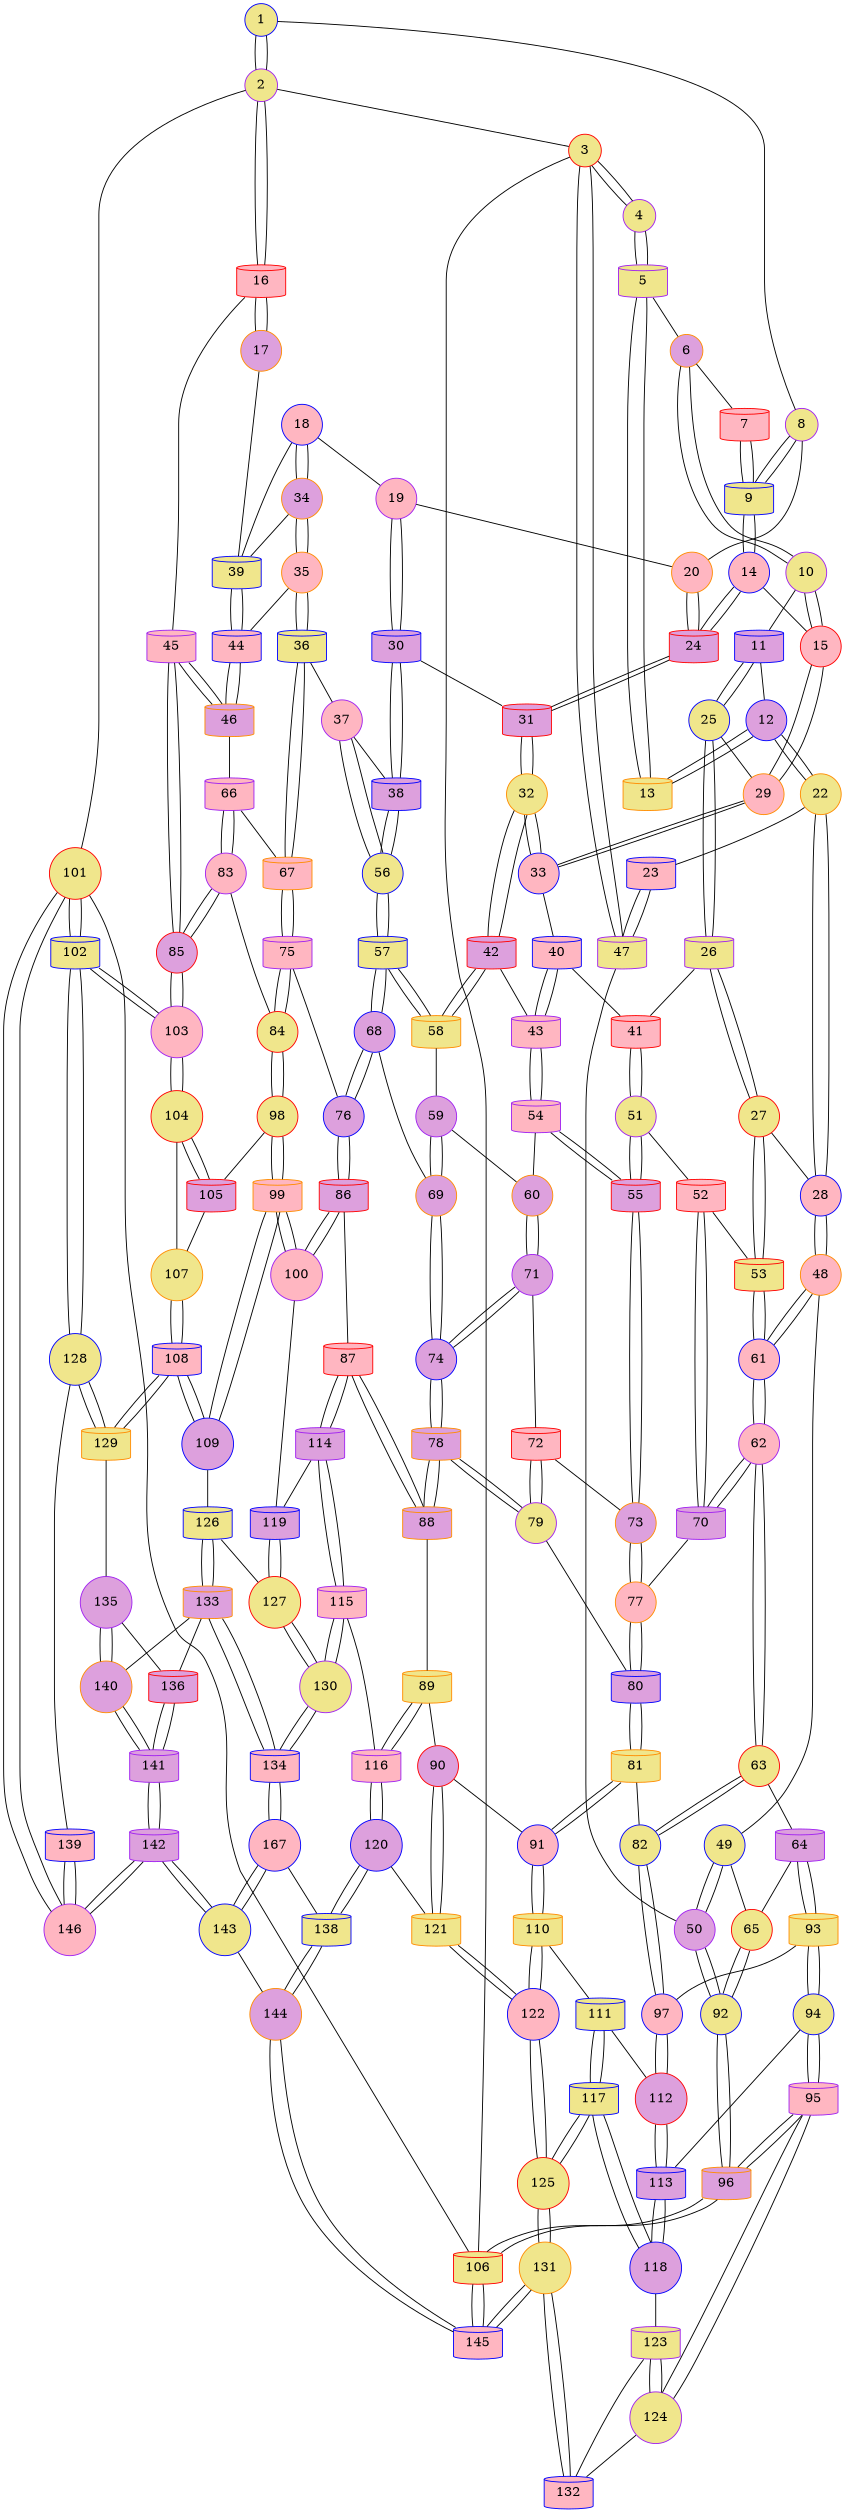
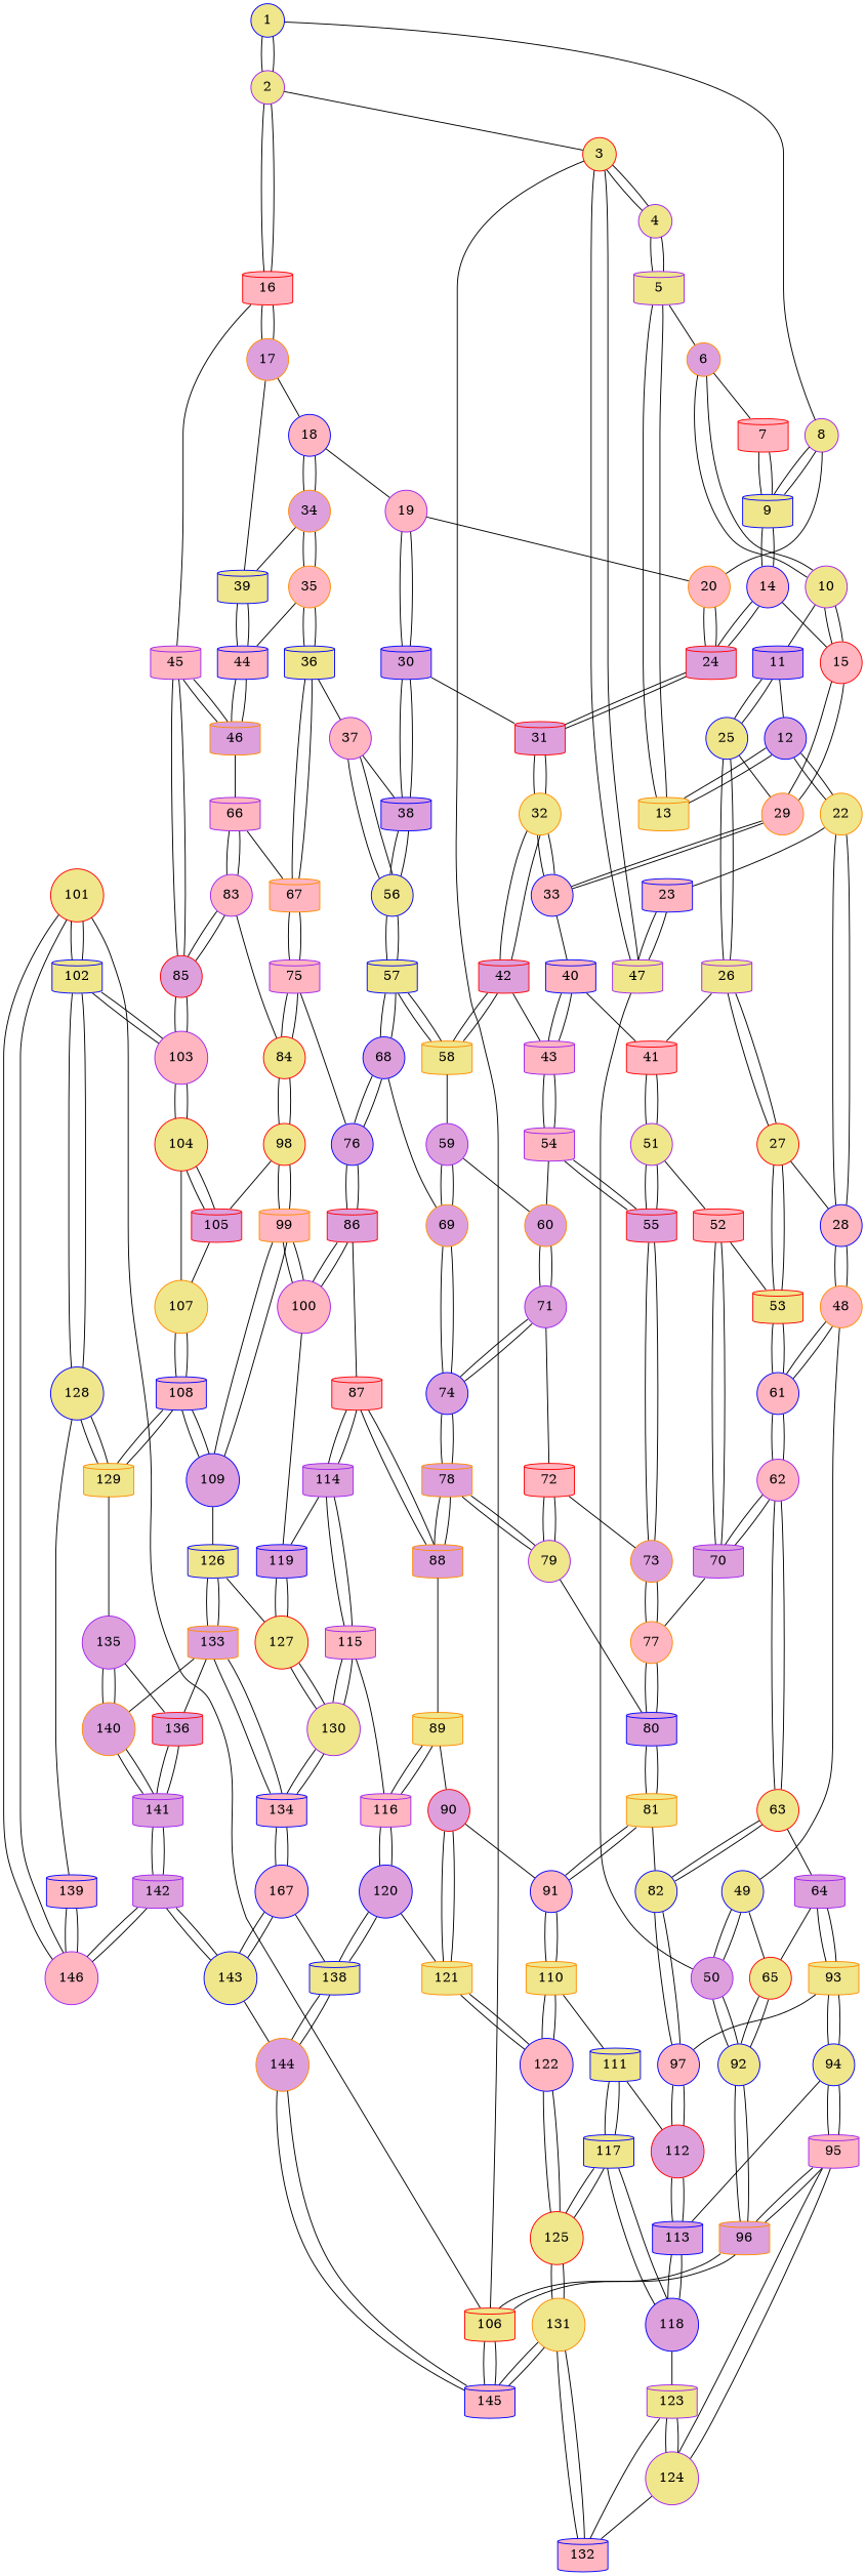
  graph {
    node [color=blue fillcolor=khaki shape=circle style=filled]
    2 [color=purple]
    1
    8 [color=purple]
    3 [color=red]
    16 [color=red fillcolor=lightpink shape=cylinder]
    101 [color=red]
    9 [shape=cylinder]
    20 [color=darkorange fillcolor=lightpink]
    4 [color=purple]
    47 [color=purple shape=cylinder]
    106 [color=red shape=cylinder]
    17 [color=darkorange fillcolor=plum]
    45 [color=purple fillcolor=lightpink shape=cylinder]
    102 [shape=cylinder]
    146 [color=purple fillcolor=lightpink]
    5 [color=purple shape=cylinder]
    50 [color=purple fillcolor=plum]
    145 [fillcolor=lightpink shape=cylinder]
    6 [color=darkorange fillcolor=plum]
    13 [color=darkorange shape=cylinder]
    7 [color=red fillcolor=lightpink shape=cylinder]
    10 [color=purple]
    11 [fillcolor=plum shape=cylinder]
    15 [color=red fillcolor=lightpink]
    14 [fillcolor=lightpink]
    24 [color=red fillcolor=plum shape=cylinder]
    12 [fillcolor=plum]
    25
    29 [color=darkorange fillcolor=lightpink]
    22 [color=darkorange]
    26 [color=purple shape=cylinder]
    23 [fillcolor=lightpink shape=cylinder]
    28 [fillcolor=lightpink]
    31 [color=red fillcolor=plum shape=cylinder]
    33 [fillcolor=lightpink]
    18 [fillcolor=lightpink]
    39 [shape=cylinder]
    46 [color=darkorange fillcolor=plum shape=cylinder]
    85 [color=red fillcolor=plum]
    19 [color=purple fillcolor=lightpink]
    34 [color=darkorange fillcolor=plum]
    44 [fillcolor=lightpink shape=cylinder]
    30 [fillcolor=plum shape=cylinder]
    35 [color=darkorange fillcolor=lightpink]
    38 [fillcolor=plum shape=cylinder]
    48 [color=darkorange fillcolor=lightpink]
    32 [color=darkorange]
    27 [color=red]
    41 [color=red fillcolor=lightpink shape=cylinder]
    53 [color=red shape=cylinder]
    51 [color=purple]
    61 [fillcolor=lightpink]
    49
    40 [fillcolor=lightpink shape=cylinder]
    56
    42 [color=red fillcolor=plum shape=cylinder]
    43 [color=purple fillcolor=lightpink shape=cylinder]
    58 [color=darkorange shape=cylinder]
    36 [shape=cylinder]
    37 [color=purple fillcolor=lightpink]
    67 [color=darkorange fillcolor=lightpink shape=cylinder]
    75 [color=purple fillcolor=lightpink shape=cylinder]
    57 [shape=cylinder]
    54 [color=purple fillcolor=lightpink shape=cylinder]
    52 [color=red fillcolor=lightpink shape=cylinder]
    55 [color=red fillcolor=plum shape=cylinder]
    59 [color=purple fillcolor=plum]
    60 [color=darkorange fillcolor=plum]
    66 [color=purple fillcolor=lightpink shape=cylinder]
    103 [color=purple fillcolor=lightpink]
    83 [color=purple fillcolor=lightpink]
    92
    65 [color=red]
    62 [color=purple fillcolor=lightpink]
    96 [color=darkorange fillcolor=plum shape=cylinder]
    70 [color=purple fillcolor=plum shape=cylinder]
    73 [color=darkorange fillcolor=plum]
    77 [color=darkorange fillcolor=lightpink]
    71 [color=purple fillcolor=plum]
    68 [fillcolor=plum]
    69 [color=darkorange fillcolor=plum]
    76 [fillcolor=plum]
    74 [fillcolor=plum]
    72 [color=red fillcolor=lightpink shape=cylinder]
    63 [color=red]
    64 [color=purple fillcolor=plum shape=cylinder]
    82
    93 [color=darkorange shape=cylinder]
    97 [fillcolor=lightpink]
    94
    84 [color=red]
    86 [color=red fillcolor=plum shape=cylinder]
    78 [color=darkorange fillcolor=plum shape=cylinder]
    80 [fillcolor=plum shape=cylinder]
    79 [color=purple]
    88 [color=darkorange fillcolor=plum shape=cylinder]
    98 [color=red]
    87 [color=red fillcolor=lightpink shape=cylinder]
    100 [color=purple fillcolor=lightpink]
    81 [color=darkorange shape=cylinder]
    89 [color=darkorange shape=cylinder]
    91 [fillcolor=lightpink]
    110 [color=darkorange shape=cylinder]
    112 [color=red fillcolor=plum]
    99 [color=darkorange fillcolor=lightpink shape=cylinder]
    105 [color=red fillcolor=plum shape=cylinder]
    104 [color=red]
    114 [color=purple fillcolor=plum shape=cylinder]
    119 [fillcolor=plum shape=cylinder]
    115 [color=purple fillcolor=lightpink shape=cylinder]
    90 [color=red fillcolor=plum]
    116 [color=purple fillcolor=lightpink shape=cylinder]
    121 [color=darkorange shape=cylinder]
    120 [fillcolor=plum]
    122 [fillcolor=lightpink]
    111 [shape=cylinder]
    95 [color=purple fillcolor=lightpink shape=cylinder]
    113 [fillcolor=plum shape=cylinder]
    124 [color=purple]
    118 [fillcolor=plum]
    132 [fillcolor=lightpink shape=cylinder]
    109 [fillcolor=plum]
    107 [color=darkorange]
    126 [shape=cylinder]
    127 [color=red]
    128
    129 [color=darkorange shape=cylinder]
    139 [fillcolor=lightpink shape=cylinder]
    108 [fillcolor=lightpink shape=cylinder]
    135 [color=purple fillcolor=plum]
    133 [color=darkorange fillcolor=plum shape=cylinder]
    117 [shape=cylinder]
    125 [color=red]
    123 [color=purple shape=cylinder]
    130 [color=purple]
    134 [fillcolor=lightpink shape=cylinder]
    138 [shape=cylinder]
    131 [color=darkorange]
    144 [color=darkorange fillcolor=plum]
    136 [color=red fillcolor=plum shape=cylinder]
    140 [color=darkorange fillcolor=plum]
    n142 [fillcolor=lightpink label=167]
    141 [color=purple fillcolor=plum shape=cylinder]
    143
    142 [color=purple fillcolor=plum shape=cylinder]
    2 -- 3
    2 -- 16
    2 -- 16
-   2 -- 101
    1 -- 2
    1 -- 2
    1 -- 8
    8 -- 9
    8 -- 9
    8 -- 20
    3 -- 4
    3 -- 4
    3 -- 47
    3 -- 47
    3 -- 106
    16 -- 17
    16 -- 17
    16 -- 45
    101 -- 106
    101 -- 102
    101 -- 102
    101 -- 146
    101 -- 146
    9 -- 14
    9 -- 14
    20 -- 24
    20 -- 24
    4 -- 5
    4 -- 5
    47 -- 50
    106 -- 145
    106 -- 145
-   39 -- 18
+   17 -- 18
    17 -- 39
    45 -- 46
    45 -- 46
    45 -- 85
    45 -- 85
    102 -- 103
    102 -- 103
    102 -- 128
    102 -- 128
    5 -- 6
    5 -- 13
    5 -- 13
    50 -- 92
    50 -- 92
    6 -- 7
    6 -- 10
    6 -- 10
    7 -- 9
    7 -- 9
    10 -- 11
    10 -- 15
    10 -- 15
    11 -- 12
    11 -- 25
    11 -- 25
    15 -- 29
    15 -- 29
    14 -- 15
    14 -- 24
    14 -- 24
    24 -- 31
    24 -- 31
    12 -- 13
    12 -- 13
    12 -- 22
    12 -- 22
    25 -- 29
    25 -- 26
    25 -- 26
    29 -- 33
    29 -- 33
    22 -- 23
    22 -- 28
    22 -- 28
    26 -- 27
    26 -- 27
    26 -- 41
    23 -- 47
    23 -- 47
    28 -- 48
    28 -- 48
    31 -- 32
    31 -- 32
    33 -- 40
    18 -- 19
    18 -- 34
    18 -- 34
    39 -- 44
    39 -- 44
    46 -- 66
    85 -- 103
    85 -- 103
    19 -- 20
    19 -- 30
    19 -- 30
    34 -- 39
    34 -- 35
    34 -- 35
    44 -- 46
    44 -- 46
    30 -- 31
    30 -- 38
    30 -- 38
    35 -- 44
    35 -- 36
    35 -- 36
    38 -- 56
    38 -- 56
    48 -- 61
    48 -- 61
    48 -- 49
    32 -- 33
    32 -- 33
    32 -- 42
    32 -- 42
    27 -- 28
    27 -- 53
    27 -- 53
    41 -- 51
    41 -- 51
    53 -- 61
    53 -- 61
    51 -- 52
    51 -- 55
    51 -- 55
    61 -- 62
    61 -- 62
    49 -- 50
    49 -- 50
    49 -- 65
    40 -- 41
    40 -- 43
    40 -- 43
    56 -- 57
    56 -- 57
    42 -- 43
    42 -- 58
    42 -- 58
    43 -- 54
    43 -- 54
    58 -- 59
    36 -- 37
    36 -- 67
    36 -- 67
    37 -- 38
    37 -- 56
    37 -- 56
    67 -- 75
    67 -- 75
    75 -- 76
    75 -- 84
    75 -- 84
    57 -- 58
    57 -- 58
    57 -- 68
    57 -- 68
    54 -- 55
    54 -- 55
    54 -- 60
    52 -- 53
    52 -- 70
    52 -- 70
    55 -- 73
    55 -- 73
    59 -- 60
    59 -- 69
    59 -- 69
    60 -- 71
    60 -- 71
    66 -- 67
    66 -- 83
    66 -- 83
    103 -- 104
    103 -- 104
    83 -- 85
    83 -- 85
    83 -- 84
    92 -- 96
    92 -- 96
    65 -- 92
    65 -- 92
    62 -- 70
    62 -- 70
    62 -- 63
    62 -- 63
    96 -- 106
    96 -- 106
    70 -- 77
    73 -- 77
    73 -- 77
    77 -- 80
    77 -- 80
    71 -- 74
    71 -- 74
    71 -- 72
    68 -- 69
    68 -- 76
    68 -- 76
    69 -- 74
    69 -- 74
    76 -- 86
    76 -- 86
    74 -- 78
    74 -- 78
    72 -- 73
    72 -- 79
    72 -- 79
    63 -- 64
    63 -- 82
    63 -- 82
    64 -- 65
    64 -- 93
    64 -- 93
    82 -- 97
    82 -- 97
    93 -- 97
    93 -- 94
    93 -- 94
    97 -- 112
    97 -- 112
    94 -- 95
    94 -- 95
    94 -- 113
    84 -- 98
    84 -- 98
    86 -- 87
    86 -- 100
    86 -- 100
    78 -- 79
    78 -- 79
    78 -- 88
    78 -- 88
    80 -- 81
    80 -- 81
    79 -- 80
    88 -- 89
    98 -- 99
    98 -- 99
    98 -- 105
    87 -- 88
    87 -- 88
    87 -- 114
    87 -- 114
    100 -- 119
    81 -- 82
    81 -- 91
    81 -- 91
    89 -- 90
    89 -- 116
    89 -- 116
    91 -- 110
    91 -- 110
    110 -- 122
    110 -- 122
    110 -- 111
    112 -- 113
    112 -- 113
    99 -- 100
    99 -- 100
    99 -- 109
    99 -- 109
    105 -- 107
    104 -- 105
    104 -- 105
    104 -- 107
    114 -- 119
    114 -- 115
    114 -- 115
    119 -- 127
    119 -- 127
    115 -- 116
    115 -- 130
    115 -- 130
    90 -- 91
    90 -- 121
    90 -- 121
    116 -- 120
    116 -- 120
    121 -- 122
    121 -- 122
    120 -- 121
    120 -- 138
    120 -- 138
    122 -- 125
    122 -- 125
    111 -- 112
    111 -- 117
    111 -- 117
    95 -- 96
    95 -- 96
    95 -- 124
    95 -- 124
    113 -- 118
    113 -- 118
    124 -- 132
    118 -- 123
    109 -- 126
    107 -- 108
    107 -- 108
    126 -- 127
    126 -- 133
    126 -- 133
    127 -- 130
    127 -- 130
    128 -- 129
    128 -- 129
    128 -- 139
    129 -- 135
    139 -- 146
    139 -- 146
    108 -- 109
    108 -- 109
    108 -- 129
    108 -- 129
    135 -- 136
    135 -- 140
    135 -- 140
    133 -- 134
    133 -- 134
    133 -- 136
    133 -- 140
    117 -- 118
    117 -- 118
    117 -- 125
    117 -- 125
    125 -- 131
    125 -- 131
    123 -- 124
    123 -- 124
    123 -- 132
    130 -- 134
    130 -- 134
    134 -- n142
    134 -- n142
    138 -- 144
    138 -- 144
    131 -- 145
    131 -- 145
    131 -- 132
    131 -- 132
    144 -- 145
    144 -- 145
    136 -- 141
    136 -- 141
    140 -- 141
    140 -- 141
    n142 -- 138
    n142 -- 143
    n142 -- 143
    141 -- 142
    141 -- 142
    143 -- 144
    142 -- 146
    142 -- 146
    142 -- 143
    142 -- 143
  }
